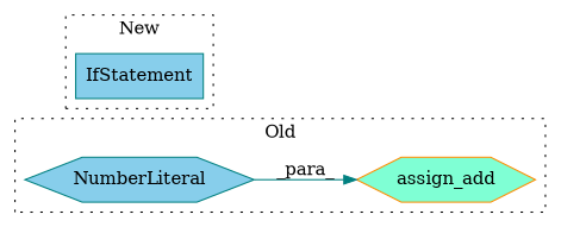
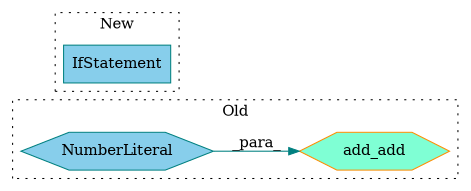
  digraph {
    rankdir=LR
    node [shape=hexagon style=filled fillcolor=skyblue color=teal]
-   n1 [a=32 l="11,1" label=assign_add s="6646,6658" fillcolor=aquamarine color=darkorange]
+   n1 [a=32 l="11,1" label=add_add s="6646,6658" fillcolor=aquamarine color=darkorange]
    n2 [a=34 l=1 label=NumberLiteral s=6657]
    n3 [a=25 l="4,2" label=IfStatement s="5623,5644" shape=box]
    subgraph cluster_1 {
      label=Old
      style=dotted
      n1
      n2
    }
    subgraph cluster_2 {
      label=New
      style=dotted
      n3
    }
    n2 -> n1 [label=_para_ color=teal]
  }
